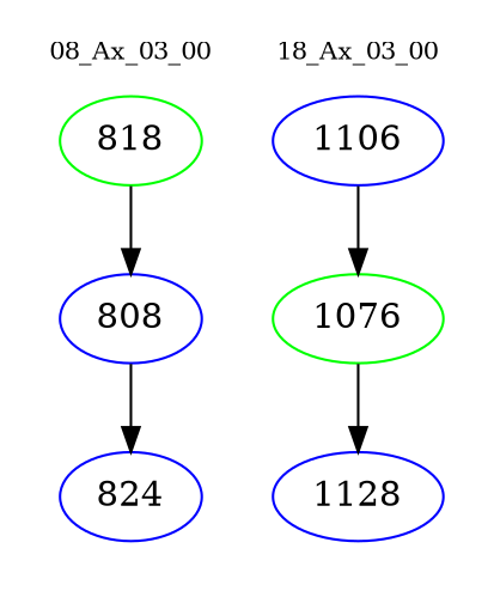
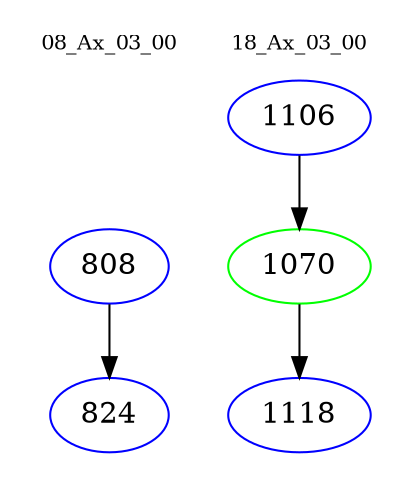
  digraph {
    node [color=blue]
    edge [color=black]
-   n1 [color=green label=818]
    n2 [label=808]
    n3 [label=824]
    n4 [label=1106]
-   n5 [color=green label=1076]
-   n6 [label=1128]
+   n5 [color=green label=1070]
+   n6 [label=1118]
    subgraph cluster_1 {
      color=white
      fontsize=10
      label="08_Ax_03_00"
-     n1
      n2
      n3
    }
    subgraph cluster_2 {
      color=white
      fontsize=10
      label="18_Ax_03_00"
      n4
      n5
      n6
    }
-   n1 -> n2
    n2 -> n3
    n4 -> n5
    n5 -> n6
  }
